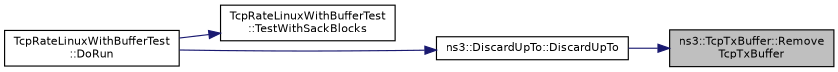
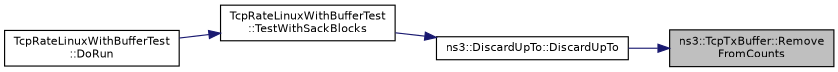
  digraph {
    rankdir=RL
    node [color=black fillcolor=white fontname=Helvetica fontsize=10 shape=record style=filled]
    edge [color=midnightblue dir=back fontname=Helvetica fontsize=10 labelfontname=Helvetica labelfontsize=10 style=solid]
-   n1 [fillcolor=grey75 fontcolor=black height=0.2 label="ns3::TcpTxBuffer::Remove\lTcpTxBuffer" width=0.4]
+   n1 [fillcolor=grey75 fontcolor=black height=0.2 label="ns3::TcpTxBuffer::Remove\lFromCounts" width=0.4]
    n2 [height=0.2 label="ns3::DiscardUpTo::DiscardUpTo" width=0.4]
    n3 [height=0.2 label="TcpRateLinuxWithBufferTest\l::TestWithSackBlocks" width=0.4]
    n4 [height=0.2 label="TcpRateLinuxWithBufferTest\l::DoRun" width=0.4]
    n1 -> n2
-   n2 -> n4
+   n2 -> n3
    n3 -> n4
  }
